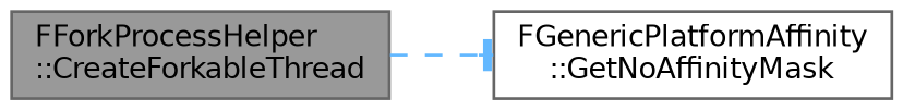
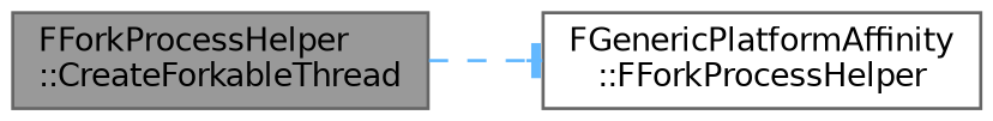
  digraph {
    rankdir=LR
    node [fontname=Helvetica fontsize=10 shape=box style=filled]
    n1 [color=gray40 fillcolor=grey60 fontcolor=black height=0.2 label="FForkProcessHelper\l::CreateForkableThread" width=0.4]
-   n2 [color=grey40 fillcolor=white height=0.2 label="FGenericPlatformAffinity\l::GetNoAffinityMask" width=0.4]
+   n2 [color=grey40 fillcolor=white height=0.2 label="FGenericPlatformAffinity\l::FForkProcessHelper" width=0.4]
    n1 -> n2 [color=steelblue1 fontname=Helvetica fontsize=10 labelfontname=Helvetica labelfontsize=10 style=dashed arrowhead=tee]
  }
